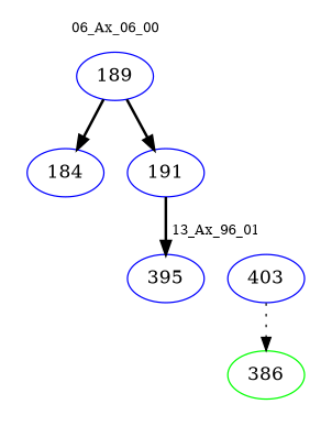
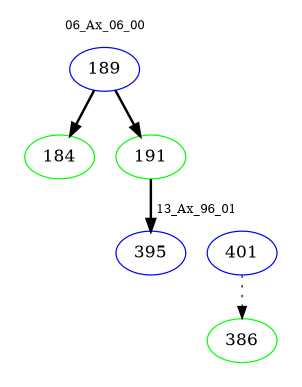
  digraph {
    node [color=blue]
    edge [color=black style=bold]
    n1 [label=189]
-   n2 [label=184]
-   n3 [label=191]
-   n4 [label=403]
+   n2 [color=green label=184]
+   n3 [color=green label=191]
+   n4 [label=401]
    n5 [color=green label=386]
    n6 [label=395]
    subgraph cluster_1 {
      color=white
      fontsize=10
      label="06_Ax_06_00"
      n1
      n2
      n3
    }
    subgraph cluster_2 {
      color=white
      fontsize=10
      label="13_Ax_96_01"
      n4
      n5
      n6
    }
    n1 -> n2
    n1 -> n3
    n3 -> n6
    n4 -> n5 [style=dotted]
  }
